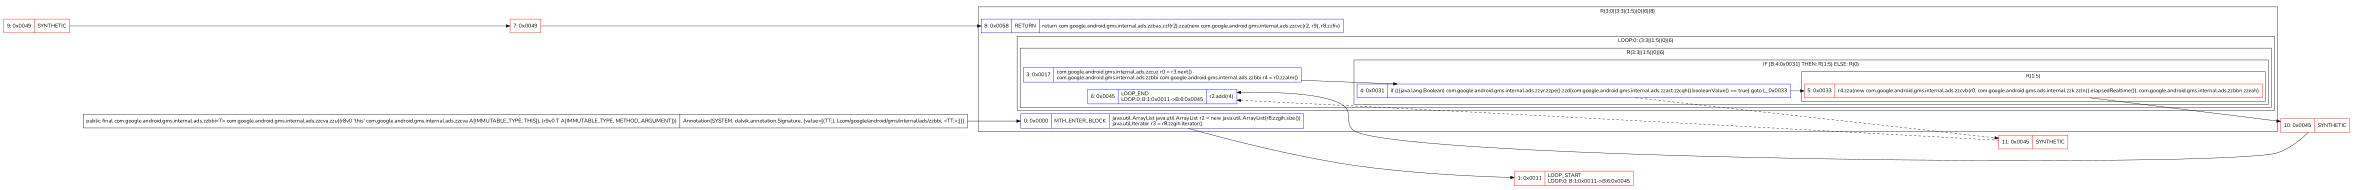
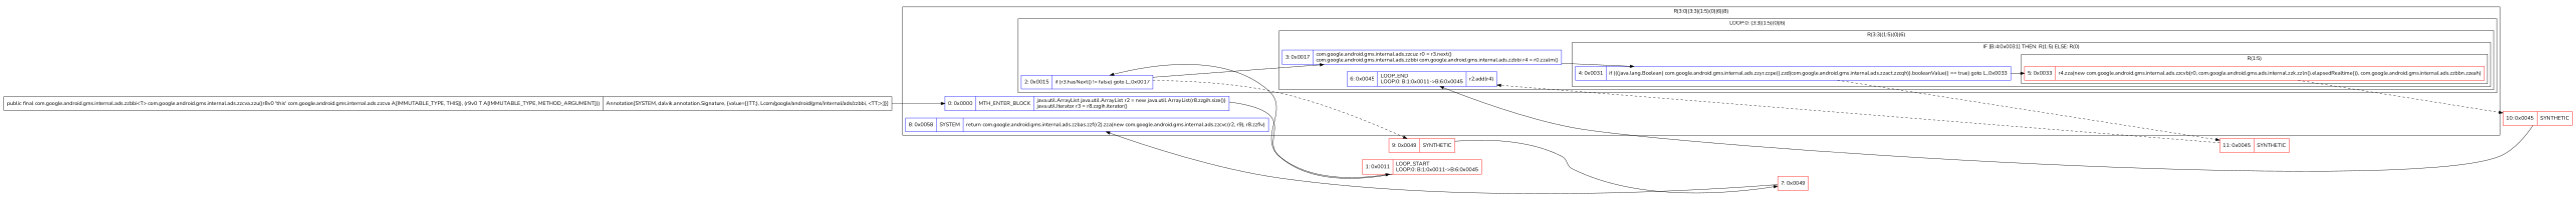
  digraph {
    fontname=Nunito
    rankdir=LR
    node [color=red fontname=Nunito shape=record]
    edge [fontname=Nunito]
    n1 [label="{5\:\ 0x0033|r4.zza(new com.google.android.gms.internal.ads.zzcvb(r0, com.google.android.gms.ads.internal.zzk.zzln().elapsedRealtime()), com.google.android.gms.internal.ads.zzbbn.zzeah)\l}"]
    n2 [color=blue label="{4\:\ 0x0031|if (((java.lang.Boolean) com.google.android.gms.internal.ads.zzyr.zzpe().zzd(com.google.android.gms.internal.ads.zzact.zzcqh)).booleanValue() == true) goto L_0x0033\l}"]
    n3 [color=blue label="{3\:\ 0x0017|com.google.android.gms.internal.ads.zzcuz r0 = r3.next()\lcom.google.android.gms.internal.ads.zzbbi com.google.android.gms.internal.ads.zzbbi r4 = r0.zzalm()\l}"]
    n4 [color=blue label="{6\:\ 0x0045|LOOP_END\lLOOP:0: B:1:0x0011\-\>B:6:0x0045\l|r2.add(r4)\l}"]
+   n5 [color=blue label="{2\:\ 0x0015|if (r3.hasNext() != false) goto L_0x0017\l}"]
    n6 [color=blue label="{0\:\ 0x0000|MTH_ENTER_BLOCK\l|java.util.ArrayList java.util.ArrayList r2 = new java.util.ArrayList(r8.zzgih.size())\ljava.util.Iterator r3 = r8.zzgih.iterator()\l}"]
-   n7 [color=blue label="{8\:\ 0x0058|RETURN\l|return com.google.android.gms.internal.ads.zzbas.zzf(r2).zza(new com.google.android.gms.internal.ads.zzcvc(r2, r9), r8.zzfiv)\l}"]
+   n7 [color=blue label="{8\:\ 0x0058|SYSTEM\l|return com.google.android.gms.internal.ads.zzbas.zzf(r2).zza(new com.google.android.gms.internal.ads.zzcvc(r2, r9), r8.zzfiv)\l}"]
    n8 [label="{10\:\ 0x0045|SYNTHETIC\l}"]
    n9 [label="{11\:\ 0x0045|SYNTHETIC\l}"]
    n10 [label="{9\:\ 0x0049|SYNTHETIC\l}"]
    n11 [label="{1\:\ 0x0011|LOOP_START\lLOOP:0: B:1:0x0011\-\>B:6:0x0045\l}"]
    n12 [label="{7\:\ 0x0049}"]
    n13 [label="{public final com.google.android.gms.internal.ads.zzbbi\<T\> com.google.android.gms.internal.ads.zzcva.zzu((r8v0 'this' com.google.android.gms.internal.ads.zzcva A[IMMUTABLE_TYPE, THIS]), (r9v0 T A[IMMUTABLE_TYPE, METHOD_ARGUMENT]))  | Annotation[SYSTEM, dalvik.annotation.Signature, \{value=[(TT;), Lcom\/google\/android\/gms\/internal\/ads\/zzbbi, \<TT;\>;]\}]\l}" color=""]
    subgraph cluster_1 {
      label="R(3:0|(3:3|(1:5)(0)|6)|8)"
      n6
      n7
      subgraph cluster_2 {
        label="LOOP:0: (3:3|(1:5)(0)|6)"
+       n5
        subgraph cluster_3 {
          label="R(3:3|(1:5)(0)|6)"
          n3
          n4
          subgraph cluster_4 {
            label="IF [B:4:0x0031] THEN: R(1:5) ELSE: R(0)"
            n2
            subgraph cluster_5 {
              label="R(1:5)"
              n1
            }
            subgraph cluster_6 {
              label="R(0)"
            }
          }
        }
      }
    }
-   n1 -> n8
+   n1 -> n8 [style=dashed]
    n2 -> n1
    n2 -> n9 [style=dashed]
    n3 -> n2
+   n5 -> n3
+   n5 -> n10 [style=dashed]
    n6 -> n11
    n8 -> n4
    n9 -> n4 [style=dashed]
    n10 -> n12
+   n11 -> n5
    n12 -> n7
    n13 -> n6
  }
